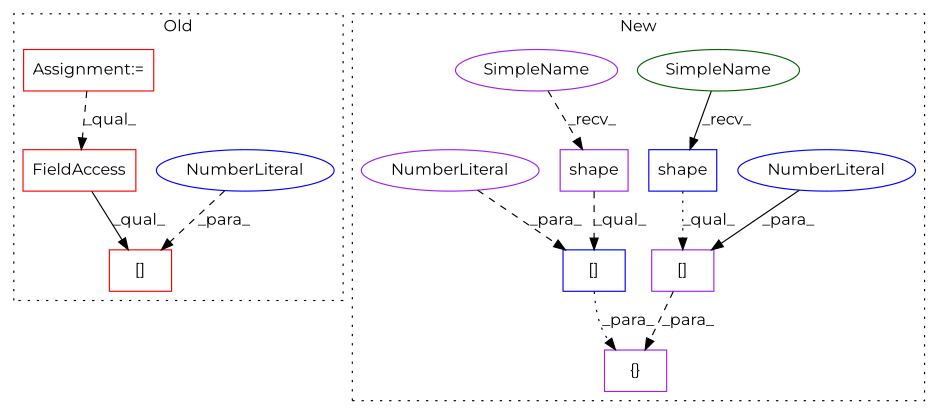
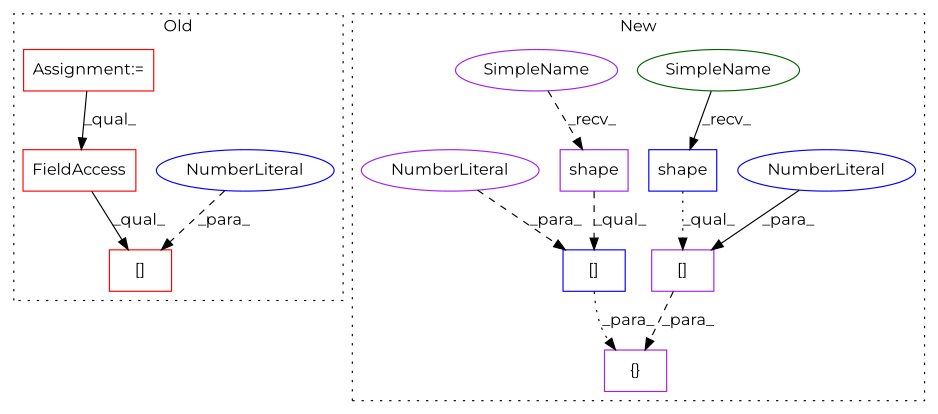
  digraph {
    fontname=Montserrat
    node [a=2 l=1 shape=box color=purple fontname=Montserrat]
    edge [style=dashed fontname=Montserrat]
    n1 [l="9,1" label="[]" s="1866,1876" color=red]
    n2 [a=22 l=8 label=FieldAccess s=1866 color=red]
    n3 [a=34 label=NumberLiteral s=1875 shape=ellipse color=blue]
    n4 [a=7 l=2 label="Assignment:=" s=1640 color=red]
    n5 [a=32 l="6,1" label=shape s="1931,1939" color=blue]
    n6 [l="21,1" label="[]" s="1920,1942"]
    n7 [a=34 label=NumberLiteral s=1941 shape=ellipse color=blue]
    n8 [a=4 l="1,1" label="{}" s="1896,1943"]
    n9 [l="20,1" label="[]" s="1897,1918" color=blue]
    n10 [a=34 label=NumberLiteral s=1917 shape=ellipse]
    n11 [a=32 l="6,1" label=shape s="1908,1915"]
    n12 [a=42 l=10 label=SimpleName s=1920 shape=ellipse color=darkgreen]
    n13 [a=42 l=10 label=SimpleName s=1897 shape=ellipse]
    subgraph cluster_1 {
      label=Old
      style=dotted
      n1
      n2
      n3
      n4
    }
    subgraph cluster_2 {
      label=New
      style=dotted
      n5
      n6
      n7
      n8
      n9
      n10
      n11
      n12
      n13
    }
    n2 -> n1 [label=_qual_ style=solid]
    n3 -> n1 [label=_para_]
-   n4 -> n2 [label=_qual_]
+   n4 -> n2 [label=_qual_ style=solid]
    n5 -> n6 [label=_qual_ style=dotted]
    n6 -> n8 [label=_para_]
    n7 -> n6 [label=_para_ style=solid]
    n9 -> n8 [label=_para_ style=dotted]
    n10 -> n9 [label=_para_]
    n11 -> n9 [label=_qual_]
    n12 -> n5 [label=_recv_ style=solid]
    n13 -> n11 [label=_recv_]
  }
